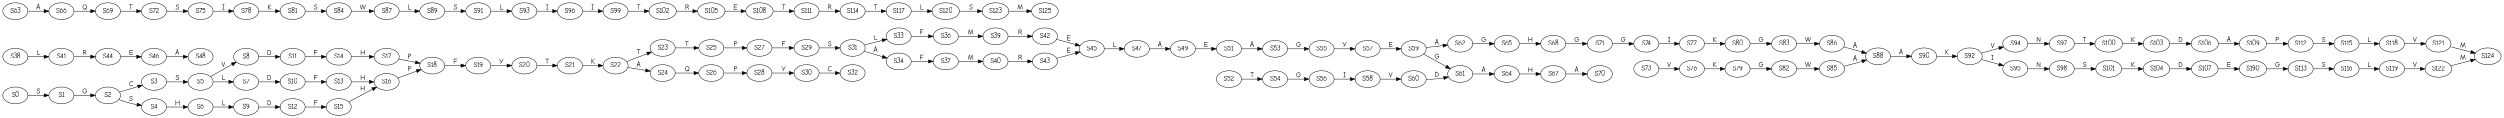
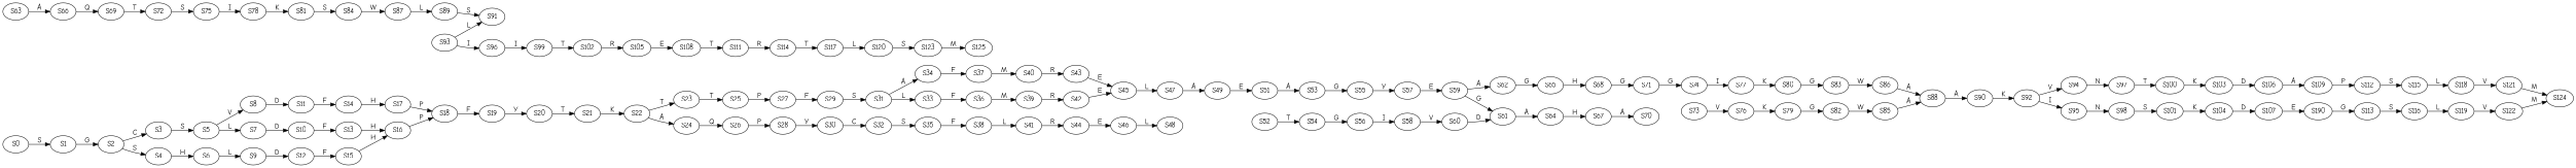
  strict digraph {
    fontname="Comic Neue"
    rankdir=LR
    node [fontname="Comic Neue"]
    edge [fontname="Comic Neue"]
    S0
    S1
    S2
    S3
    S4
    S5
    S6
    S7
    S8
    S9
    S10
    S11
    S12
    S13
    S14
    S15
    S16
    S17
    S18
    S19
    S20
    S21
    S22
    S23
    S24
    S25
    S26
    S27
    S28
    S29
    S30
    S31
    S32
    S33
    S34
+   S35
    S36
    S37
    S38
    S39
    S40
    S41
    S42
    S43
    S44
    S45
    S46
    S47
    S48
    S49
    S51
    S53
    S52
    S54
    S55
    S56
    S57
    S58
    S59
    S60
    S61
    S62
    S64
    S65
    S63
    S66
    S67
    S68
    S69
    S70
    S71
    S72
    S74
    S75
    S73
    S76
    S77
    S78
    S79
    S80
    S81
    S82
    S83
    S84
    S85
    S86
    S87
    S88
    S89
    S90
    S91
    S92
    S93
    S94
    S95
    S96
    S97
    S98
    S99
    S100
    S101
    S102
    S103
    S104
    S105
    S106
    S107
    S108
    S109
    n110 [label=S190]
    S111
    S112
    S113
    S114
    S115
    S116
    S117
    S118
    S119
    S120
    S121
    S122
    S123
    S124
    S125
    S0 -> S1 [label=S]
    S1 -> S2 [label=G]
    S2 -> S3 [label=C]
    S2 -> S4 [label=S]
    S3 -> S5 [label=S]
    S4 -> S6 [label=H]
    S5 -> S7 [label=L]
    S5 -> S8 [label=V]
    S6 -> S9 [label=L]
    S7 -> S10 [label=D]
    S8 -> S11 [label=D]
    S9 -> S12 [label=D]
    S10 -> S13 [label=F]
    S11 -> S14 [label=F]
    S12 -> S15 [label=F]
    S13 -> S16 [label=H]
    S14 -> S17 [label=H]
    S15 -> S16 [label=H]
    S16 -> S18 [label=P]
    S17 -> S18 [label=P]
    S18 -> S19 [label=F]
    S19 -> S20 [label=Y]
    S20 -> S21 [label=T]
    S21 -> S22 [label=K]
    S22 -> S23 [label=T]
    S22 -> S24 [label=A]
    S23 -> S25 [label=T]
    S24 -> S26 [label=Q]
    S25 -> S27 [label=P]
    S26 -> S28 [label=P]
    S27 -> S29 [label=F]
    S28 -> S30 [label=Y]
    S29 -> S31 [label=S]
    S30 -> S32 [label=C]
    S31 -> S33 [label=L]
    S31 -> S34 [label=A]
+   S32 -> S35 [label=S]
    S33 -> S36 [label=F]
    S34 -> S37 [label=F]
+   S35 -> S38 [label=F]
    S36 -> S39 [label=M]
    S37 -> S40 [label=M]
    S38 -> S41 [label=L]
    S39 -> S42 [label=R]
    S40 -> S43 [label=R]
    S41 -> S44 [label=R]
    S42 -> S45 [label=E]
    S43 -> S45 [label=E]
    S44 -> S46 [label=E]
    S45 -> S47 [label=L]
-   S46 -> S48 [label=A]
+   S46 -> S48 [label=L]
    S47 -> S49 [label=A]
    S49 -> S51 [label=E]
    S51 -> S53 [label=A]
    S53 -> S55 [label=G]
    S52 -> S54 [label=T]
    S54 -> S56 [label=G]
    S55 -> S57 [label=Y]
    S56 -> S58 [label=I]
    S57 -> S59 [label=E]
    S58 -> S60 [label=V]
    S59 -> S61 [label=G]
    S59 -> S62 [label=A]
    S60 -> S61 [label=D]
    S61 -> S64 [label=A]
    S62 -> S65 [label=G]
    S64 -> S67 [label=H]
    S65 -> S68 [label=H]
    S63 -> S66 [label=A]
    S66 -> S69 [label=Q]
    S67 -> S70 [label=A]
    S68 -> S71 [label=G]
    S69 -> S72 [label=T]
    S71 -> S74 [label=G]
    S72 -> S75 [label=S]
    S74 -> S77 [label=I]
    S75 -> S78 [label=I]
    S73 -> S76 [label=V]
    S76 -> S79 [label=K]
    S77 -> S80 [label=K]
    S78 -> S81 [label=K]
    S79 -> S82 [label=G]
    S80 -> S83 [label=G]
    S81 -> S84 [label=S]
    S82 -> S85 [label=W]
    S83 -> S86 [label=W]
    S84 -> S87 [label=W]
    S85 -> S88 [label=A]
    S86 -> S88 [label=A]
    S87 -> S89 [label=L]
    S88 -> S90 [label=A]
    S89 -> S91 [label=S]
    S90 -> S92 [label=K]
-   S91 -> S93 [label=L]
+   S93 -> S91 [label=L]
    S92 -> S94 [label=V]
    S92 -> S95 [label=I]
    S93 -> S96 [label=I]
    S94 -> S97 [label=N]
    S95 -> S98 [label=N]
    S96 -> S99 [label=I]
    S97 -> S100 [label=T]
    S98 -> S101 [label=S]
    S99 -> S102 [label=T]
    S100 -> S103 [label=K]
    S101 -> S104 [label=K]
    S102 -> S105 [label=R]
    S103 -> S106 [label=D]
    S104 -> S107 [label=D]
    S105 -> S108 [label=E]
    S106 -> S109 [label=A]
    S107 -> n110 [label=E]
    S108 -> S111 [label=T]
    S109 -> S112 [label=P]
    n110 -> S113 [label=G]
    S111 -> S114 [label=R]
    S112 -> S115 [label=S]
    S113 -> S116 [label=S]
    S114 -> S117 [label=T]
    S115 -> S118 [label=L]
    S116 -> S119 [label=L]
    S117 -> S120 [label=L]
    S118 -> S121 [label=V]
    S119 -> S122 [label=V]
    S120 -> S123 [label=S]
    S121 -> S124 [label=M]
    S122 -> S124 [label=M]
    S123 -> S125 [label=M]
  }
